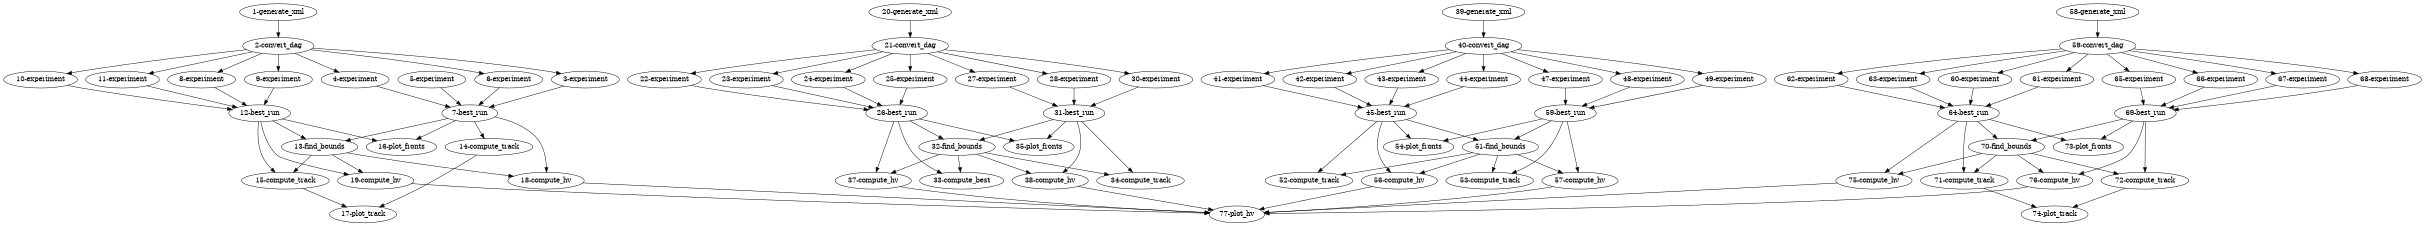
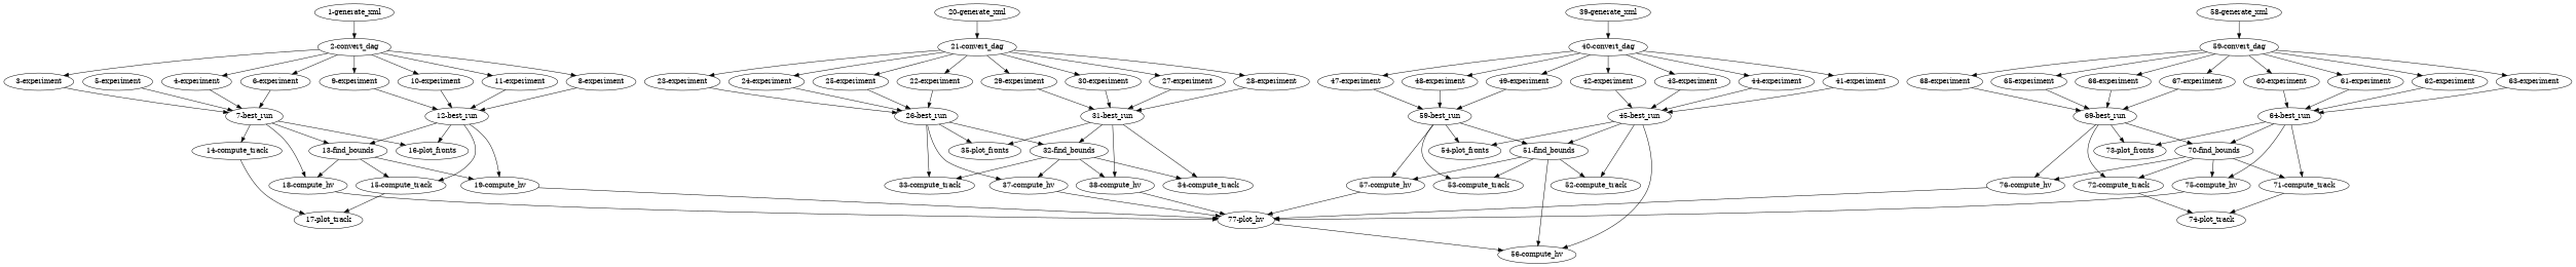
  digraph {
    "1-generate_xml"
    "2-convert_dag"
    "3-experiment"
    "4-experiment"
    "6-experiment"
    "8-experiment"
    "9-experiment"
    "10-experiment"
    "11-experiment"
    "7-best_run"
    "5-experiment"
    "12-best_run"
    "16-plot_fronts"
    "18-compute_hv"
    "13-find_bounds"
    "14-compute_track"
    "19-compute_hv"
    "15-compute_track"
    "77-plot_hv"
    "17-plot_track"
    "20-generate_xml"
    "21-convert_dag"
    "22-experiment"
    "23-experiment"
    "24-experiment"
    "25-experiment"
    "27-experiment"
    "28-experiment"
+   "29-experiment"
    "30-experiment"
    "26-best_run"
    "31-best_run"
    "32-find_bounds"
-   "33-compute_track" [label="33-compute_best"]
+   "33-compute_track"
    "35-plot_fronts"
    "37-compute_hv"
    "34-compute_track"
    "38-compute_hv"
    "39-generate_xml"
    "40-convert_dag"
    "41-experiment"
    "42-experiment"
    "43-experiment"
    "44-experiment"
    "47-experiment"
    "48-experiment"
    "49-experiment"
    "45-best_run"
    n49 [label="59-best_run"]
    "56-compute_hv"
    "51-find_bounds"
    "52-compute_track"
    "54-plot_fronts"
    "57-compute_hv"
    "53-compute_track"
    "58-generate_xml"
    "59-convert_dag"
    "65-experiment"
    "66-experiment"
    "67-experiment"
    "68-experiment"
    "60-experiment"
    "61-experiment"
    "62-experiment"
    "63-experiment"
    "69-best_run"
    "64-best_run"
    "73-plot_fronts"
    "70-find_bounds"
    "72-compute_track"
    "76-compute_hv"
    "75-compute_hv"
    "71-compute_track"
    "74-plot_track"
    "1-generate_xml" -> "2-convert_dag"
    "2-convert_dag" -> "3-experiment"
    "2-convert_dag" -> "4-experiment"
    "2-convert_dag" -> "6-experiment"
    "2-convert_dag" -> "8-experiment"
    "2-convert_dag" -> "9-experiment"
    "2-convert_dag" -> "10-experiment"
    "2-convert_dag" -> "11-experiment"
    "3-experiment" -> "7-best_run"
    "4-experiment" -> "7-best_run"
    "6-experiment" -> "7-best_run"
    "8-experiment" -> "12-best_run"
    "9-experiment" -> "12-best_run"
    "10-experiment" -> "12-best_run"
    "11-experiment" -> "12-best_run"
    "7-best_run" -> "16-plot_fronts"
    "7-best_run" -> "18-compute_hv"
    "7-best_run" -> "13-find_bounds"
    "7-best_run" -> "14-compute_track"
    "5-experiment" -> "7-best_run"
    "12-best_run" -> "16-plot_fronts"
    "12-best_run" -> "13-find_bounds"
    "12-best_run" -> "19-compute_hv"
    "12-best_run" -> "15-compute_track"
    "18-compute_hv" -> "77-plot_hv"
    "13-find_bounds" -> "18-compute_hv"
    "13-find_bounds" -> "19-compute_hv"
    "13-find_bounds" -> "15-compute_track"
    "14-compute_track" -> "17-plot_track"
    "19-compute_hv" -> "77-plot_hv"
    "15-compute_track" -> "17-plot_track"
    "20-generate_xml" -> "21-convert_dag"
    "21-convert_dag" -> "22-experiment"
    "21-convert_dag" -> "23-experiment"
    "21-convert_dag" -> "24-experiment"
    "21-convert_dag" -> "25-experiment"
    "21-convert_dag" -> "27-experiment"
    "21-convert_dag" -> "28-experiment"
+   "21-convert_dag" -> "29-experiment"
    "21-convert_dag" -> "30-experiment"
    "22-experiment" -> "26-best_run"
    "23-experiment" -> "26-best_run"
    "24-experiment" -> "26-best_run"
    "25-experiment" -> "26-best_run"
    "27-experiment" -> "31-best_run"
    "28-experiment" -> "31-best_run"
+   "29-experiment" -> "31-best_run"
    "30-experiment" -> "31-best_run"
    "26-best_run" -> "32-find_bounds"
    "26-best_run" -> "33-compute_track"
    "26-best_run" -> "35-plot_fronts"
    "26-best_run" -> "37-compute_hv"
    "31-best_run" -> "32-find_bounds"
    "31-best_run" -> "35-plot_fronts"
    "31-best_run" -> "34-compute_track"
    "31-best_run" -> "38-compute_hv"
    "32-find_bounds" -> "33-compute_track"
    "32-find_bounds" -> "37-compute_hv"
    "32-find_bounds" -> "34-compute_track"
    "32-find_bounds" -> "38-compute_hv"
    "37-compute_hv" -> "77-plot_hv"
    "38-compute_hv" -> "77-plot_hv"
    "39-generate_xml" -> "40-convert_dag"
    "40-convert_dag" -> "41-experiment"
    "40-convert_dag" -> "42-experiment"
    "40-convert_dag" -> "43-experiment"
    "40-convert_dag" -> "44-experiment"
    "40-convert_dag" -> "47-experiment"
    "40-convert_dag" -> "48-experiment"
    "40-convert_dag" -> "49-experiment"
    "41-experiment" -> "45-best_run"
    "42-experiment" -> "45-best_run"
    "43-experiment" -> "45-best_run"
    "44-experiment" -> "45-best_run"
    "47-experiment" -> n49
    "48-experiment" -> n49
    "49-experiment" -> n49
    "45-best_run" -> "56-compute_hv"
    "45-best_run" -> "51-find_bounds"
    "45-best_run" -> "52-compute_track"
    "45-best_run" -> "54-plot_fronts"
    n49 -> "51-find_bounds"
    n49 -> "54-plot_fronts"
    n49 -> "57-compute_hv"
    n49 -> "53-compute_track"
-   "56-compute_hv" -> "77-plot_hv"
+   "77-plot_hv" -> "56-compute_hv"
    "51-find_bounds" -> "56-compute_hv"
    "51-find_bounds" -> "52-compute_track"
    "51-find_bounds" -> "57-compute_hv"
    "51-find_bounds" -> "53-compute_track"
    "57-compute_hv" -> "77-plot_hv"
    "58-generate_xml" -> "59-convert_dag"
    "59-convert_dag" -> "65-experiment"
    "59-convert_dag" -> "66-experiment"
    "59-convert_dag" -> "67-experiment"
    "59-convert_dag" -> "68-experiment"
    "59-convert_dag" -> "60-experiment"
    "59-convert_dag" -> "61-experiment"
    "59-convert_dag" -> "62-experiment"
    "59-convert_dag" -> "63-experiment"
    "65-experiment" -> "69-best_run"
    "66-experiment" -> "69-best_run"
    "67-experiment" -> "69-best_run"
    "68-experiment" -> "69-best_run"
    "60-experiment" -> "64-best_run"
    "61-experiment" -> "64-best_run"
    "62-experiment" -> "64-best_run"
    "63-experiment" -> "64-best_run"
    "69-best_run" -> "73-plot_fronts"
    "69-best_run" -> "70-find_bounds"
    "69-best_run" -> "72-compute_track"
    "69-best_run" -> "76-compute_hv"
    "64-best_run" -> "73-plot_fronts"
    "64-best_run" -> "70-find_bounds"
    "64-best_run" -> "75-compute_hv"
    "64-best_run" -> "71-compute_track"
    "70-find_bounds" -> "72-compute_track"
    "70-find_bounds" -> "76-compute_hv"
    "70-find_bounds" -> "75-compute_hv"
    "70-find_bounds" -> "71-compute_track"
    "72-compute_track" -> "74-plot_track"
    "76-compute_hv" -> "77-plot_hv"
    "75-compute_hv" -> "77-plot_hv"
    "71-compute_track" -> "74-plot_track"
  }
